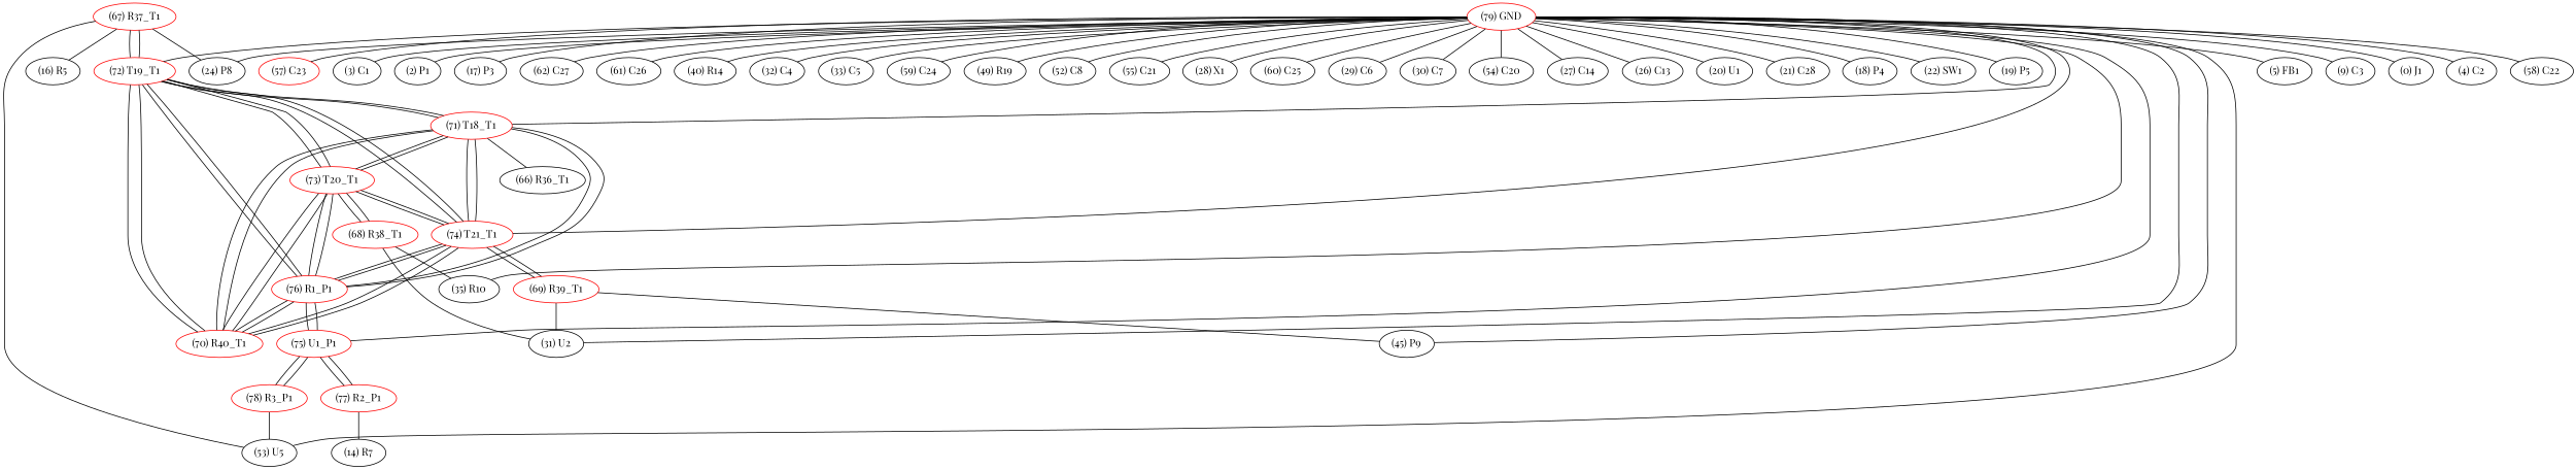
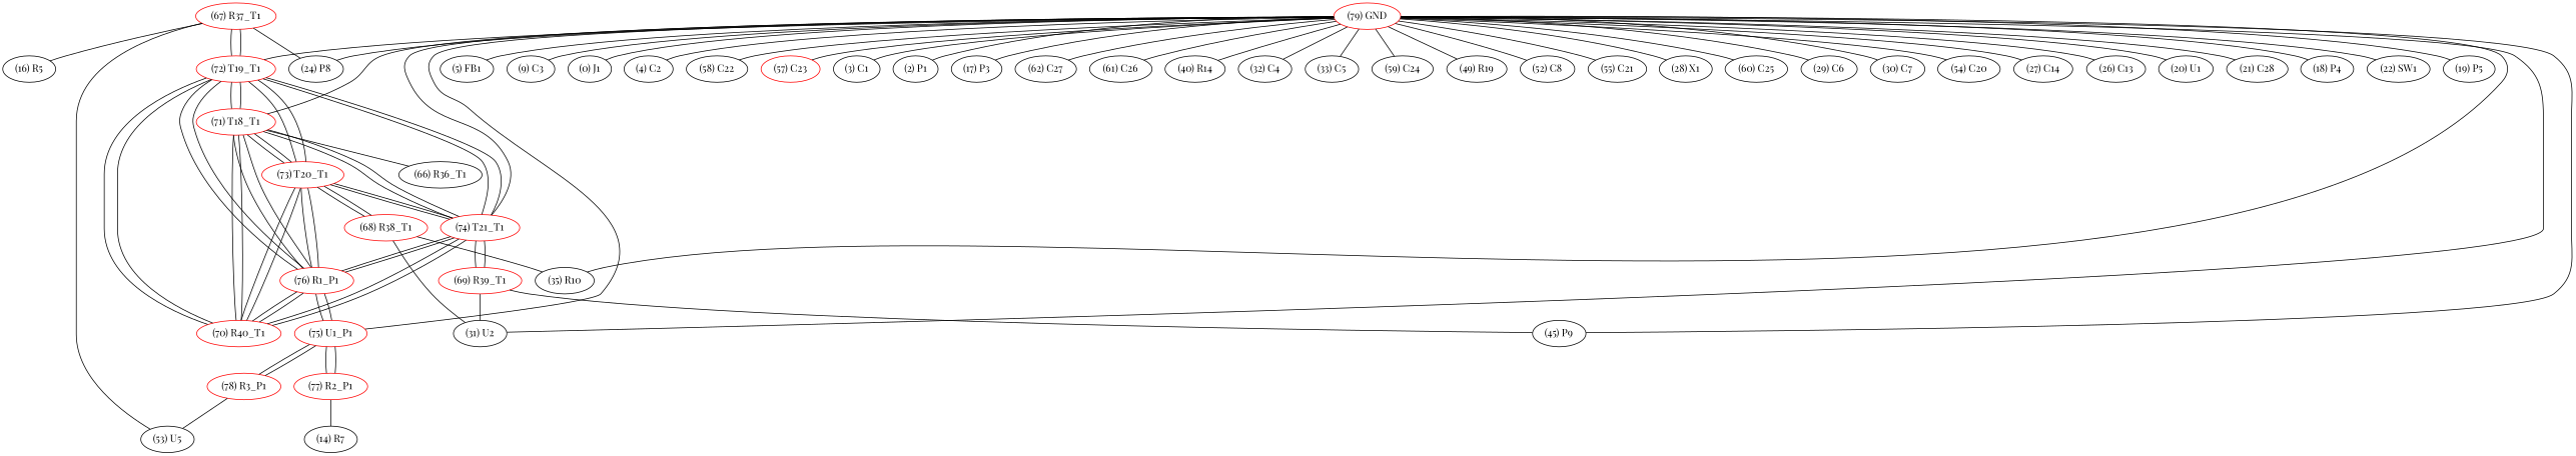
  graph {
    fontname="Playfair Display"
    node [fontname="Playfair Display"]
    edge [fontname="Playfair Display"]
    n1 [color=red label="(67) R37_T1"]
    n2 [label="(16) R5"]
    n3 [label="(24) P8"]
    n4 [label="(53) U5"]
    n5 [color=red label="(72) T19_T1"]
    n6 [color=red label="(73) T20_T1"]
    n7 [color=red label="(74) T21_T1"]
    n8 [color=red label="(70) R40_T1"]
    n9 [color=red label="(76) R1_P1"]
    n10 [color=red label="(71) T18_T1"]
    n11 [color=red label="(68) R38_T1"]
    n12 [color=red label="(69) R39_T1"]
    n13 [color=red label="(75) U1_P1"]
    n14 [label="(66) R36_T1"]
    n15 [label="(31) U2"]
    n16 [label="(35) R10"]
    n17 [label="(45) P9"]
    n18 [color=red label="(78) R3_P1"]
    n19 [color=red label="(77) R2_P1"]
    n20 [label="(14) R7"]
    n21 [color=red label="(79) GND"]
    n22 [label="(5) FB1"]
    n23 [label="(9) C3"]
    n24 [label="(0) J1"]
    n25 [label="(4) C2"]
    n26 [label="(58) C22"]
    n27 [color=red label="(57) C23"]
    n28 [label="(3) C1"]
    n29 [label="(2) P1"]
    n30 [label="(17) P3"]
    n31 [label="(62) C27"]
    n32 [label="(61) C26"]
    n33 [label="(40) R14"]
    n34 [label="(32) C4"]
    n35 [label="(33) C5"]
    n36 [label="(59) C24"]
    n37 [label="(49) R19"]
    n38 [label="(52) C8"]
    n39 [label="(55) C21"]
    n40 [label="(28) X1"]
    n41 [label="(60) C25"]
    n42 [label="(29) C6"]
    n43 [label="(30) C7"]
    n44 [label="(54) C20"]
    n45 [label="(27) C14"]
    n46 [label="(26) C13"]
    n47 [label="(20) U1"]
    n48 [label="(21) C28"]
    n49 [label="(18) P4"]
    n50 [label="(22) SW1"]
    n51 [label="(19) P5"]
    n1 -- n2
    n1 -- n3
    n1 -- n4
    n1 -- n5
    n5 -- n1
    n5 -- n6
    n5 -- n7
    n5 -- n8
    n5 -- n9
    n5 -- n10
    n6 -- n5
    n6 -- n7
    n6 -- n8
    n6 -- n9
    n6 -- n10
    n6 -- n11
    n7 -- n5
    n7 -- n6
    n7 -- n8
    n7 -- n9
    n7 -- n10
    n7 -- n12
    n8 -- n5
    n8 -- n6
    n8 -- n7
    n8 -- n9
    n8 -- n10
    n9 -- n5
    n9 -- n6
    n9 -- n7
    n9 -- n8
    n9 -- n10
    n9 -- n13
    n10 -- n5
    n10 -- n6
    n10 -- n7
    n10 -- n8
    n10 -- n9
    n10 -- n14
    n11 -- n6
    n11 -- n15
    n11 -- n16
    n12 -- n7
    n12 -- n15
    n12 -- n17
    n13 -- n9
    n13 -- n18
    n13 -- n19
    n18 -- n4
    n18 -- n13
    n19 -- n13
    n19 -- n20
    n21 -- n3
-   n21 -- n4
    n21 -- n5
    n21 -- n7
    n21 -- n10
    n21 -- n13
    n21 -- n15
    n21 -- n16
    n21 -- n17
    n21 -- n22
    n21 -- n23
    n21 -- n24
    n21 -- n25
    n21 -- n26
    n21 -- n27
    n21 -- n28
    n21 -- n29
    n21 -- n30
    n21 -- n31
    n21 -- n32
    n21 -- n33
    n21 -- n34
    n21 -- n35
    n21 -- n36
    n21 -- n37
    n21 -- n38
    n21 -- n39
    n21 -- n40
    n21 -- n41
    n21 -- n42
    n21 -- n43
    n21 -- n44
    n21 -- n45
    n21 -- n46
    n21 -- n47
    n21 -- n48
    n21 -- n49
    n21 -- n50
    n21 -- n51
  }
